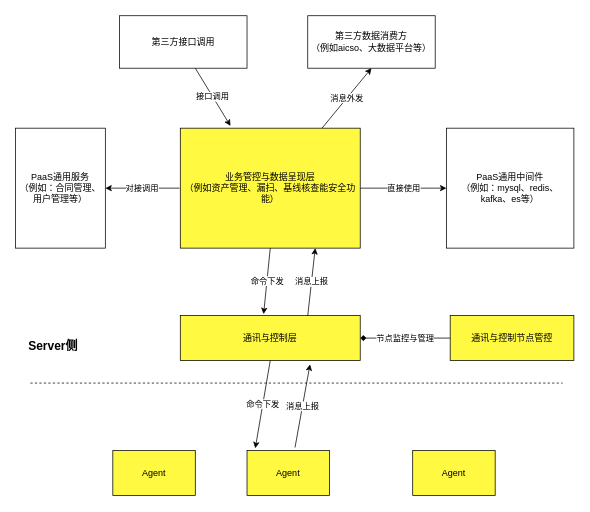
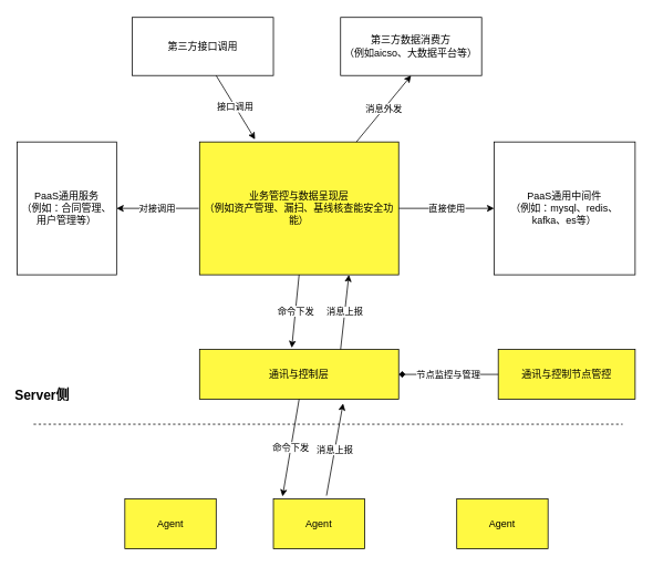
  <mxCell id="0" />
  <mxCell id="1" parent="0" />
  <mxCell id="2" value="业务管控与数据呈现层&lt;br&gt;（例如资产管理、漏扫、基线核查能安全功能）" style="rounded=0;whiteSpace=wrap;html=1;fillColor=#FFF942;" vertex="1" parent="1"><mxGeometry x="240" y="170" width="240" height="160" as="geometry" /></mxCell>
  <mxCell id="3" value="PaaS通用服务&lt;br&gt;（例如：合同管理、用户管理等）" style="rounded=0;whiteSpace=wrap;html=1;" vertex="1" parent="1"><mxGeometry x="20" y="170" width="120" height="160" as="geometry" /></mxCell>
  <mxCell id="4" value="PaaS通用中间件&lt;br&gt;（例如：mysql、redis、kafka、es等）" style="rounded=0;whiteSpace=wrap;html=1;" vertex="1" parent="1"><mxGeometry x="595" y="170" width="170" height="160" as="geometry" /></mxCell>
  <mxCell id="5" value="通讯与控制层" style="rounded=0;whiteSpace=wrap;html=1;fillColor=#FFF942;" vertex="1" parent="1"><mxGeometry x="240" y="420" width="240" height="60" as="geometry" /></mxCell>
  <mxCell id="6" value="" style="endArrow=none;dashed=1;html=1;" edge="1" parent="1"><mxGeometry width="50" height="50" relative="1" as="geometry"><mxPoint x="40" y="510" as="sourcePoint" /><mxPoint x="750" y="510" as="targetPoint" /></mxGeometry></mxCell>
- <mxCell id="7" value="&lt;b&gt;&lt;font style=&quot;font-size: 16px&quot;&gt;Server侧&lt;/font&gt;&lt;/b&gt;" style="text;html=1;resizable=0;autosize=1;align=center;verticalAlign=middle;points=[];fillColor=none;strokeColor=none;rounded=0;" vertex="1" parent="1"><mxGeometry x="30" y="450" width="80" height="20" as="geometry" /></mxCell>
+ <mxCell id="7" value="&lt;b&gt;&lt;font style=&quot;font-size: 16px&quot;&gt;Server侧&lt;/font&gt;&lt;/b&gt;" style="text;html=1;resizable=0;autosize=1;align=center;verticalAlign=middle;points=[];fillColor=none;strokeColor=none;rounded=0;" vertex="1" parent="1"><mxGeometry x="10" y="465" width="80" height="20" as="geometry" /></mxCell>
  <mxCell id="8" value="Agent" style="rounded=0;whiteSpace=wrap;html=1;fillColor=#FFF942;" vertex="1" parent="1"><mxGeometry x="150" y="600" width="110" height="60" as="geometry" /></mxCell>
  <mxCell id="9" value="Agent" style="rounded=0;whiteSpace=wrap;html=1;fillColor=#FFF942;" vertex="1" parent="1"><mxGeometry x="329" y="600" width="110" height="60" as="geometry" /></mxCell>
  <mxCell id="10" value="Agent" style="rounded=0;whiteSpace=wrap;html=1;fillColor=#FFF942;" vertex="1" parent="1"><mxGeometry x="550" y="600" width="110" height="60" as="geometry" /></mxCell>
  <mxCell id="11" value="命令下发" style="endArrow=classic;html=1;exitX=0.5;exitY=1;exitDx=0;exitDy=0;" edge="1" parent="1" source="5"><mxGeometry relative="1" as="geometry"><mxPoint x="340" y="480" as="sourcePoint" /><mxPoint x="340" y="597" as="targetPoint" /></mxGeometry></mxCell>
  <mxCell id="12" value="命令下发" style="endArrow=classic;html=1;entryX=0.463;entryY=-0.033;entryDx=0;entryDy=0;entryPerimeter=0;" edge="1" parent="1" target="5"><mxGeometry relative="1" as="geometry"><mxPoint x="360" y="330" as="sourcePoint" /><mxPoint x="371" y="447" as="targetPoint" /></mxGeometry></mxCell>
  <mxCell id="13" value="消息上报" style="endArrow=classic;html=1;entryX=0.721;entryY=1.083;entryDx=0;entryDy=0;entryPerimeter=0;exitX=0.582;exitY=-0.067;exitDx=0;exitDy=0;exitPerimeter=0;" edge="1" parent="1" source="9" target="5"><mxGeometry relative="1" as="geometry"><mxPoint x="400" y="600" as="sourcePoint" /><mxPoint x="500" y="600" as="targetPoint" /></mxGeometry></mxCell>
  <mxCell id="14" value="消息上报" style="endArrow=classic;html=1;entryX=0.75;entryY=1;entryDx=0;entryDy=0;" edge="1" parent="1" target="2"><mxGeometry relative="1" as="geometry"><mxPoint x="410" y="420" as="sourcePoint" /><mxPoint x="423" y="340" as="targetPoint" /></mxGeometry></mxCell>
  <mxCell id="15" value="对接调用" style="endArrow=classic;html=1;entryX=1;entryY=0.5;entryDx=0;entryDy=0;" edge="1" parent="1" target="3"><mxGeometry relative="1" as="geometry"><mxPoint x="239" y="250" as="sourcePoint" /><mxPoint x="170" y="250" as="targetPoint" /></mxGeometry></mxCell>
  <mxCell id="16" value="直接使用" style="endArrow=classic;html=1;entryX=0;entryY=0.5;entryDx=0;entryDy=0;" edge="1" parent="1" target="4"><mxGeometry relative="1" as="geometry"><mxPoint x="480" y="250" as="sourcePoint" /><mxPoint x="580" y="250" as="targetPoint" /><Array as="points"><mxPoint x="550" y="250" /></Array></mxGeometry></mxCell>
  <mxCell id="17" value="第三方数据消费方&lt;br&gt;（例如aicso、大数据平台等）" style="rounded=0;whiteSpace=wrap;html=1;" vertex="1" parent="1"><mxGeometry x="410" y="20" width="170" height="70" as="geometry" /></mxCell>
  <mxCell id="18" value="第三方接口调用" style="rounded=0;whiteSpace=wrap;html=1;" vertex="1" parent="1"><mxGeometry x="159" y="20" width="170" height="70" as="geometry" /></mxCell>
  <mxCell id="19" value="消息外发" style="endArrow=classic;html=1;entryX=0.5;entryY=1;entryDx=0;entryDy=0;" edge="1" parent="1" target="17"><mxGeometry relative="1" as="geometry"><mxPoint x="429" y="170" as="sourcePoint" /><mxPoint x="439" y="80" as="targetPoint" /></mxGeometry></mxCell>
  <mxCell id="20" value="接口调用" style="endArrow=classic;html=1;exitX=0.5;exitY=1;exitDx=0;exitDy=0;entryX=0.279;entryY=-0.019;entryDx=0;entryDy=0;entryPerimeter=0;" edge="1" parent="1" target="2"><mxGeometry relative="1" as="geometry"><mxPoint x="260" y="90" as="sourcePoint" /><mxPoint x="240" y="207" as="targetPoint" /></mxGeometry></mxCell>
  <mxCell id="21" value="通讯与控制节点管控" style="rounded=0;whiteSpace=wrap;html=1;fillColor=#FFF942;" vertex="1" parent="1"><mxGeometry x="600" y="420" width="165" height="60" as="geometry" /></mxCell>
  <mxCell id="22" value="节点监控与管理" style="endArrow=diamond;html=1;exitX=0;exitY=0.5;exitDx=0;exitDy=0;entryX=1;entryY=0.5;entryDx=0;entryDy=0;" edge="1" parent="1" source="21" target="5"><mxGeometry relative="1" as="geometry"><mxPoint x="570" y="450" as="sourcePoint" /><mxPoint x="550" y="567" as="targetPoint" /></mxGeometry></mxCell>
